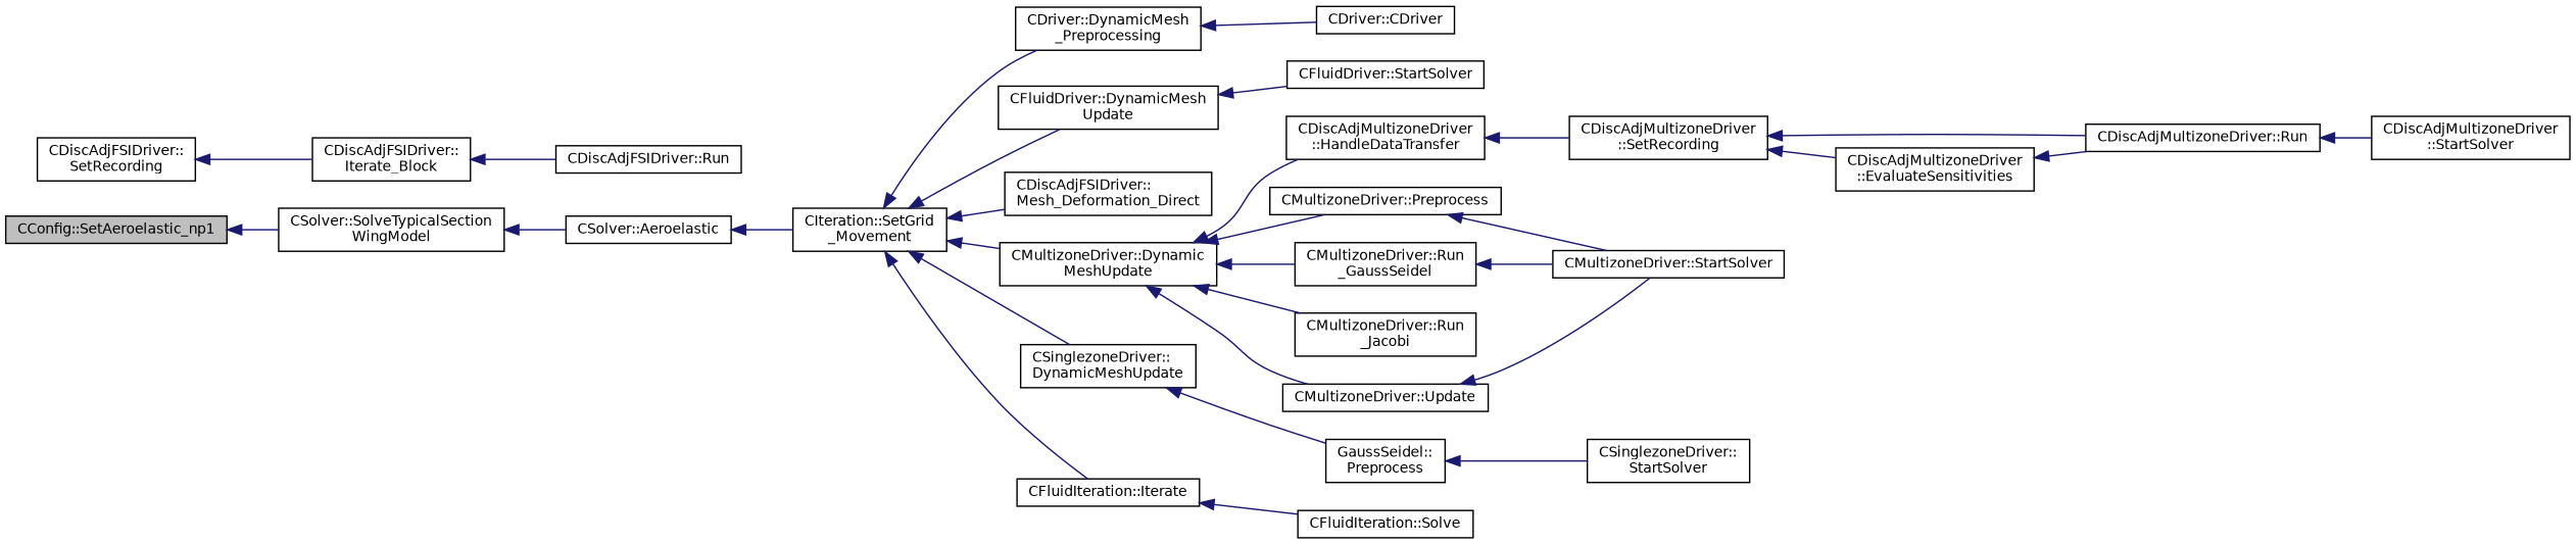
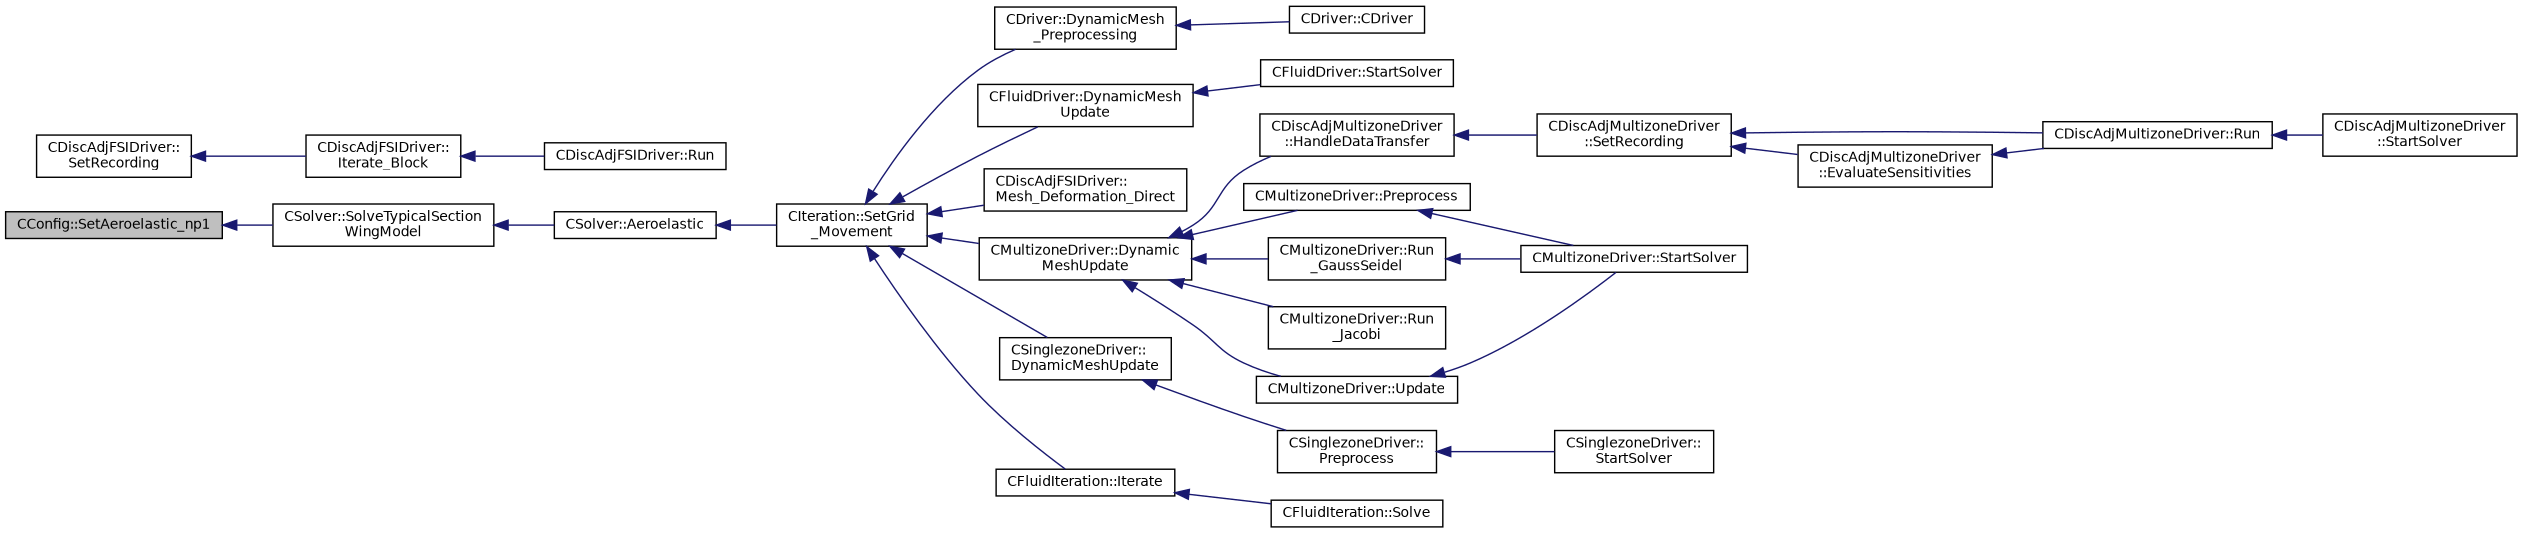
  digraph {
    rankdir=LR
    node [color=black fillcolor=white fontname=Helvetica fontsize=10 shape=record style=filled]
    edge [color=midnightblue dir=back fontname=Helvetica fontsize=10 labelfontname=Helvetica labelfontsize=10 style=solid]
    n1 [fillcolor=grey75 fontcolor=black height=0.2 label="CConfig::SetAeroelastic_np1" width=0.4]
    n2 [height=0.2 label="CSolver::SolveTypicalSection\lWingModel" width=0.4]
    n3 [height=0.2 label="CSolver::Aeroelastic" width=0.4]
    n4 [height=0.2 label="CIteration::SetGrid\l_Movement" width=0.4]
    n5 [height=0.2 label="CDriver::DynamicMesh\l_Preprocessing" width=0.4]
    n6 [height=0.2 label="CFluidDriver::DynamicMesh\lUpdate" width=0.4]
    n7 [height=0.2 label="CDiscAdjFSIDriver::\lMesh_Deformation_Direct" width=0.4]
    n8 [height=0.2 label="CMultizoneDriver::Dynamic\lMeshUpdate" width=0.4]
    n9 [height=0.2 label="CSinglezoneDriver::\lDynamicMeshUpdate" width=0.4]
    n10 [height=0.2 label="CFluidIteration::Iterate" width=0.4]
    n11 [height=0.2 label="CDriver::CDriver" width=0.4]
    n12 [height=0.2 label="CFluidDriver::StartSolver" width=0.4]
    n13 [height=0.2 label="CDiscAdjMultizoneDriver\l::HandleDataTransfer" width=0.4]
    n14 [height=0.2 label="CMultizoneDriver::Preprocess" width=0.4]
    n15 [height=0.2 label="CMultizoneDriver::Run\l_GaussSeidel" width=0.4]
    n16 [height=0.2 label="CMultizoneDriver::Run\l_Jacobi" width=0.4]
    n17 [height=0.2 label="CMultizoneDriver::Update" width=0.4]
-   n18 [height=0.2 label="GaussSeidel::\lPreprocess" width=0.4]
+   n18 [height=0.2 label="CSinglezoneDriver::\lPreprocess" width=0.4]
    n19 [height=0.2 label="CFluidIteration::Solve" width=0.4]
    n20 [height=0.2 label="CDiscAdjFSIDriver::\lSetRecording" width=0.4]
    n21 [height=0.2 label="CDiscAdjFSIDriver::\lIterate_Block" width=0.4]
    n22 [height=0.2 label="CDiscAdjFSIDriver::Run" width=0.4]
    n23 [height=0.2 label="CDiscAdjMultizoneDriver\l::SetRecording" width=0.4]
    n24 [height=0.2 label="CMultizoneDriver::StartSolver" width=0.4]
    n25 [height=0.2 label="CDiscAdjMultizoneDriver::Run" width=0.4]
    n26 [height=0.2 label="CDiscAdjMultizoneDriver\l::EvaluateSensitivities" width=0.4]
    n27 [height=0.2 label="CDiscAdjMultizoneDriver\l::StartSolver" width=0.4]
    n28 [height=0.2 label="CSinglezoneDriver::\lStartSolver" width=0.4]
    n1 -> n2
    n2 -> n3
    n3 -> n4
    n4 -> n5
    n4 -> n6
    n4 -> n7
    n4 -> n8
    n4 -> n9
    n4 -> n10
    n5 -> n11
    n6 -> n12
    n8 -> n13
    n8 -> n14
    n8 -> n15
    n8 -> n16
    n8 -> n17
    n9 -> n18
    n10 -> n19
    n13 -> n23
    n14 -> n24
    n15 -> n24
    n17 -> n24
    n18 -> n28
    n20 -> n21
    n21 -> n22
    n23 -> n25
    n23 -> n26
    n25 -> n27
    n26 -> n25
  }
